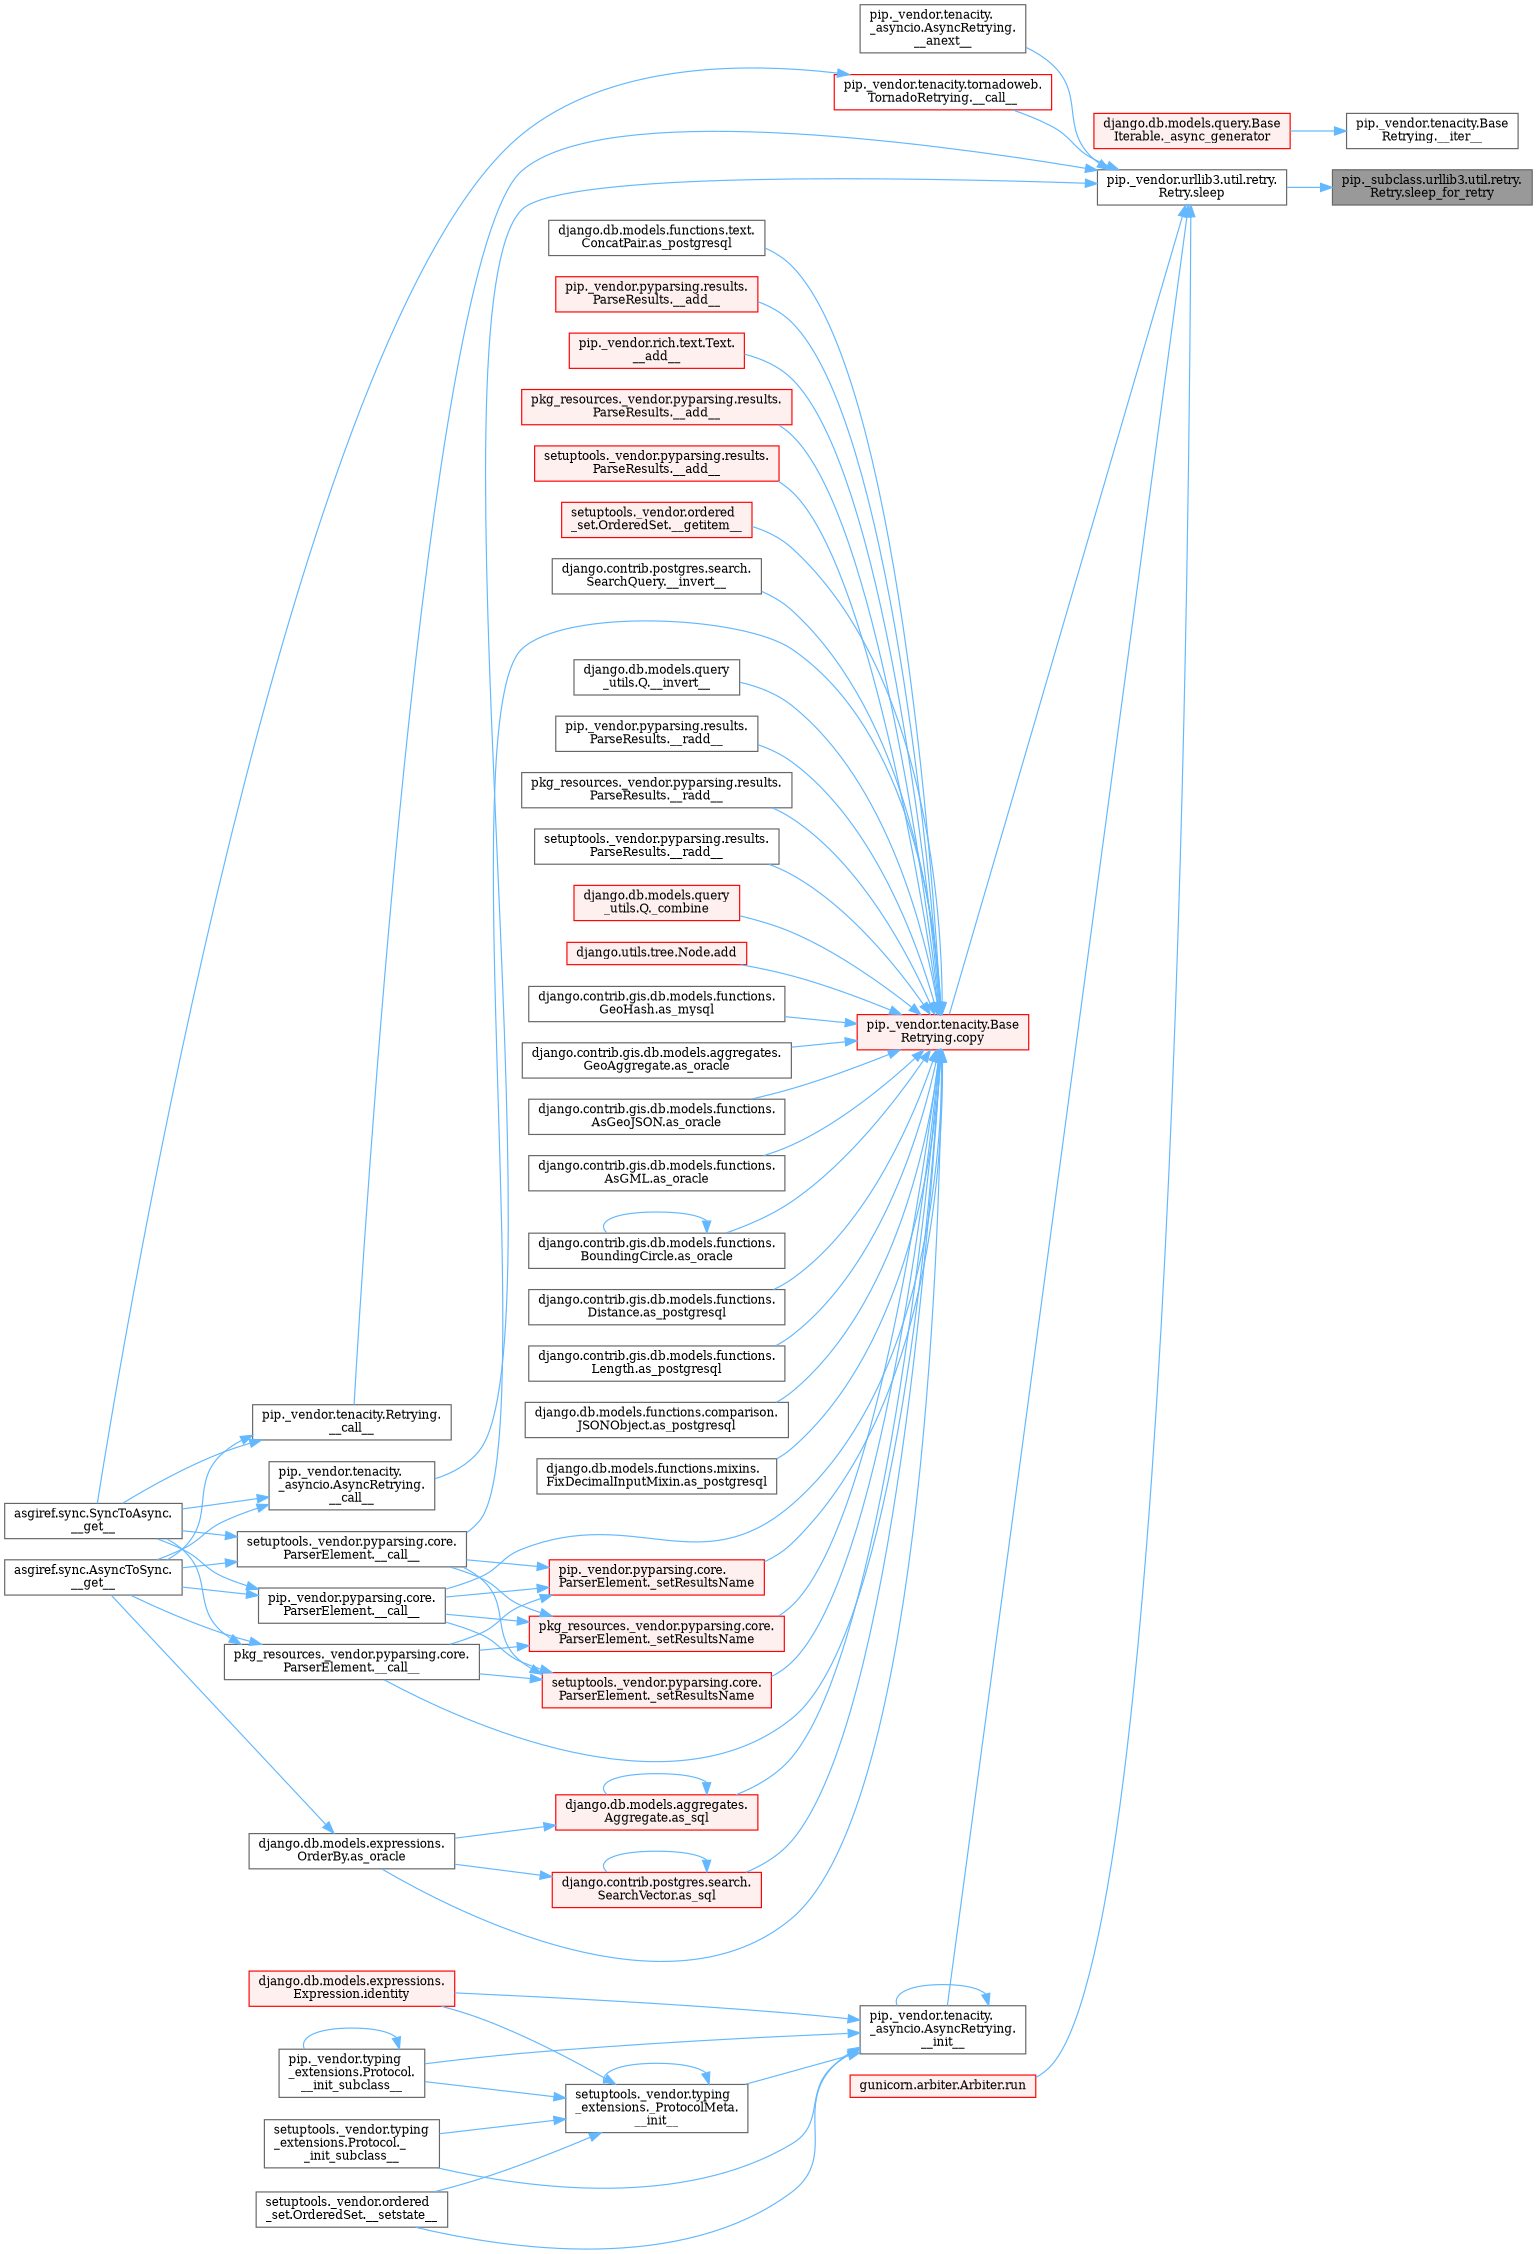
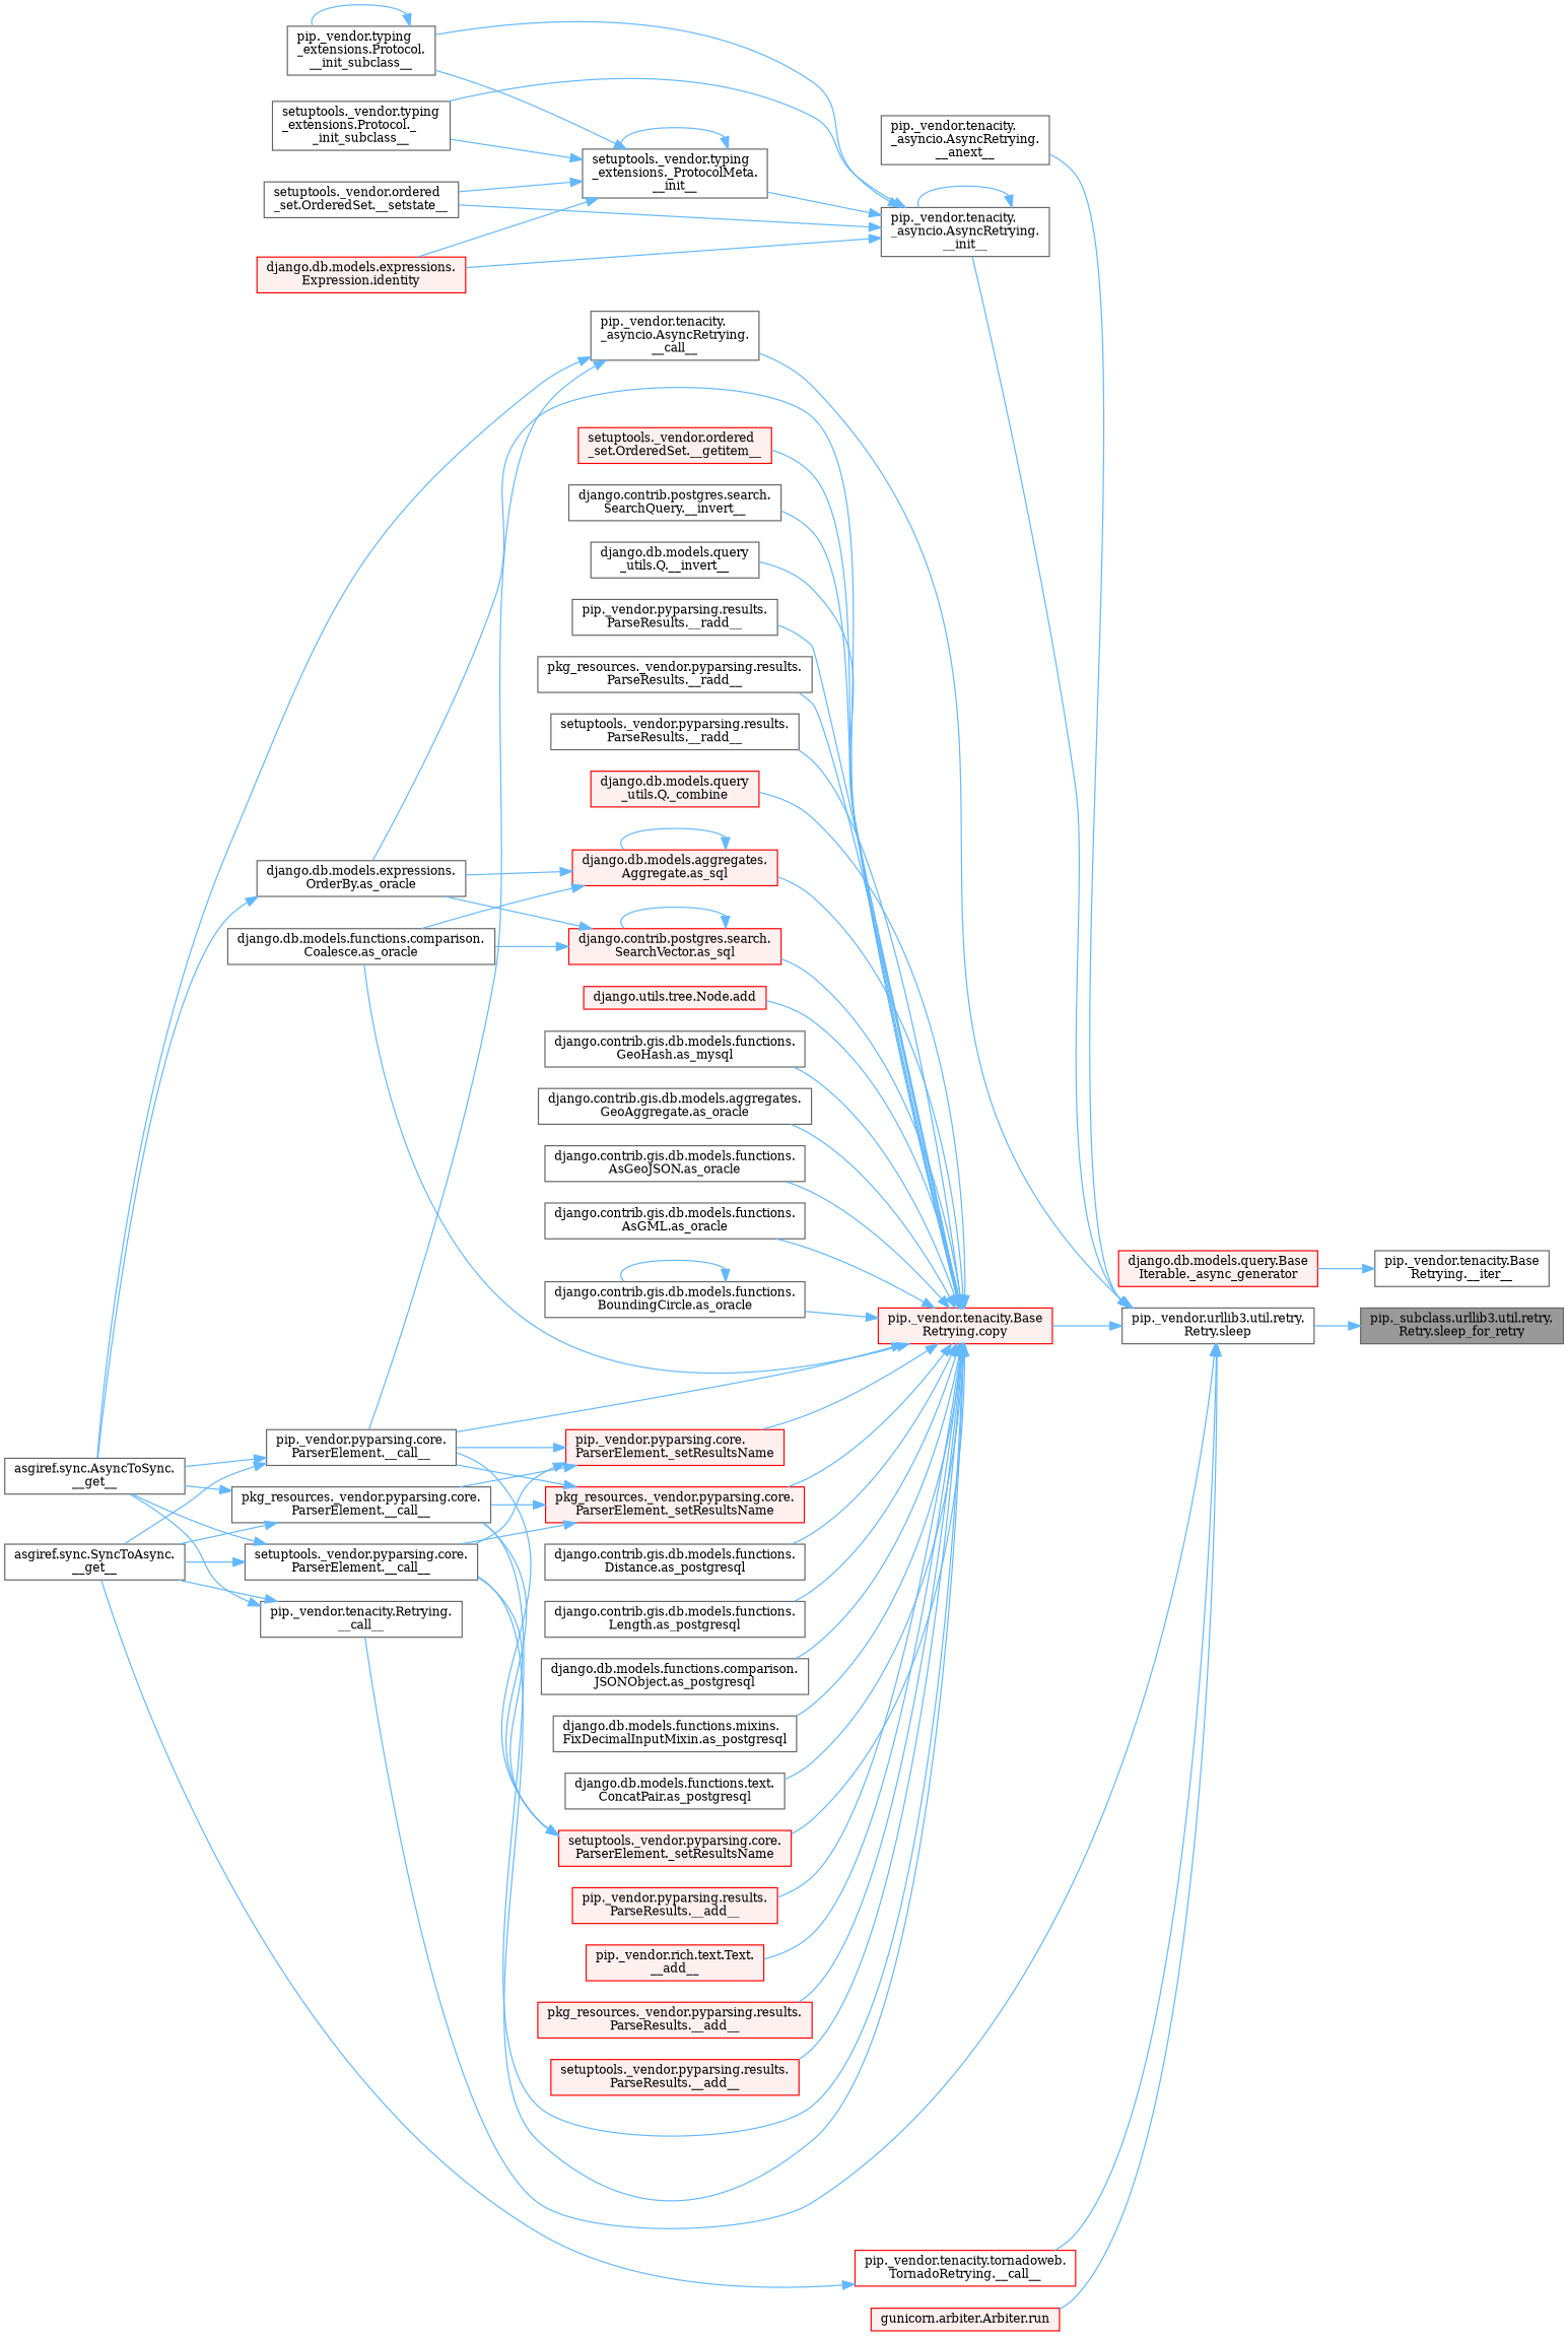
  digraph {
    fontname="DejaVu Serif"
    rankdir=RL
    node [color=grey40 fillcolor=white fontname="DejaVu Serif" fontsize=10 shape=box style=filled]
    edge [color=steelblue1 dir=back fontname="DejaVu Serif" fontsize=10 labelfontname=Helvetica labelfontsize=10 style=solid]
    n1 [color=gray40 fillcolor=grey60 fontcolor=black height=0.2 label="pip._subclass.urllib3.util.retry.\lRetry.sleep_for_retry" width=0.4]
    n2 [height=0.2 label="pip._vendor.urllib3.util.retry.\lRetry.sleep" width=0.4]
    n3 [height=0.2 label="pip._vendor.tenacity.\l_asyncio.AsyncRetrying.\l__anext__" width=0.4]
    n4 [height=0.2 label="pip._vendor.tenacity.\l_asyncio.AsyncRetrying.\l__call__" width=0.4]
    n5 [height=0.2 label="pip._vendor.tenacity.Retrying.\l__call__" width=0.4]
    n6 [color=red height=0.2 label="pip._vendor.tenacity.tornadoweb.\lTornadoRetrying.__call__" width=0.4]
    n7 [height=0.2 label="pip._vendor.tenacity.\l_asyncio.AsyncRetrying.\l__init__" width=0.4]
    n8 [color=red fillcolor="#FFF0F0" height=0.2 label="pip._vendor.tenacity.Base\lRetrying.copy" width=0.4]
    n9 [color=red fillcolor="#FFF0F0" height=0.2 label="gunicorn.arbiter.Arbiter.run" width=0.4]
    n10 [height=0.2 label="asgiref.sync.AsyncToSync.\l__get__" width=0.4]
    n11 [height=0.2 label="asgiref.sync.SyncToAsync.\l__get__" width=0.4]
    n12 [height=0.2 label="setuptools._vendor.typing\l_extensions._ProtocolMeta.\l__init__" width=0.4]
    n13 [height=0.2 label="pip._vendor.typing\l_extensions.Protocol.\l__init_subclass__" width=0.4]
    n14 [height=0.2 label="setuptools._vendor.typing\l_extensions.Protocol._\l_init_subclass__" width=0.4]
    n15 [height=0.2 label="setuptools._vendor.ordered\l_set.OrderedSet.__setstate__" width=0.4]
    n16 [color=red fillcolor="#FFF0F0" height=0.2 label="django.db.models.expressions.\lExpression.identity" width=0.4]
    n17 [height=0.2 label="pip._vendor.tenacity.Base\lRetrying.__iter__" width=0.4]
    n18 [color=red fillcolor="#FFF0F0" height=0.2 label="django.db.models.query.Base\lIterable._async_generator" width=0.4]
    n19 [color=red fillcolor="#FFF0F0" height=0.2 label="pip._vendor.pyparsing.results.\lParseResults.__add__" width=0.4]
    n20 [color=red fillcolor="#FFF0F0" height=0.2 label="pip._vendor.rich.text.Text.\l__add__" width=0.4]
    n21 [color=red fillcolor="#FFF0F0" height=0.2 label="pkg_resources._vendor.pyparsing.results.\lParseResults.__add__" width=0.4]
    n22 [color=red fillcolor="#FFF0F0" height=0.2 label="setuptools._vendor.pyparsing.results.\lParseResults.__add__" width=0.4]
    n23 [height=0.2 label="pip._vendor.pyparsing.core.\lParserElement.__call__" width=0.4]
    n24 [height=0.2 label="pkg_resources._vendor.pyparsing.core.\lParserElement.__call__" width=0.4]
    n25 [height=0.2 label="setuptools._vendor.pyparsing.core.\lParserElement.__call__" width=0.4]
    n26 [color=red fillcolor="#FFF0F0" height=0.2 label="setuptools._vendor.ordered\l_set.OrderedSet.__getitem__" width=0.4]
    n27 [height=0.2 label="django.contrib.postgres.search.\lSearchQuery.__invert__" width=0.4]
    n28 [height=0.2 label="django.db.models.query\l_utils.Q.__invert__" width=0.4]
    n29 [height=0.2 label="pip._vendor.pyparsing.results.\lParseResults.__radd__" width=0.4]
    n30 [height=0.2 label="pkg_resources._vendor.pyparsing.results.\lParseResults.__radd__" width=0.4]
    n31 [height=0.2 label="setuptools._vendor.pyparsing.results.\lParseResults.__radd__" width=0.4]
    n32 [color=red fillcolor="#FFF0F0" height=0.2 label="django.db.models.query\l_utils.Q._combine" width=0.4]
    n33 [color=red fillcolor="#FFF0F0" height=0.2 label="pip._vendor.pyparsing.core.\lParserElement._setResultsName" width=0.4]
    n34 [color=red fillcolor="#FFF0F0" height=0.2 label="pkg_resources._vendor.pyparsing.core.\lParserElement._setResultsName" width=0.4]
    n35 [color=red fillcolor="#FFF0F0" height=0.2 label="setuptools._vendor.pyparsing.core.\lParserElement._setResultsName" width=0.4]
    n36 [color=red fillcolor="#FFF0F0" height=0.2 label="django.utils.tree.Node.add" width=0.4]
    n37 [height=0.2 label="django.contrib.gis.db.models.functions.\lGeoHash.as_mysql" width=0.4]
    n38 [height=0.2 label="django.contrib.gis.db.models.aggregates.\lGeoAggregate.as_oracle" width=0.4]
    n39 [height=0.2 label="django.contrib.gis.db.models.functions.\lAsGeoJSON.as_oracle" width=0.4]
    n40 [height=0.2 label="django.contrib.gis.db.models.functions.\lAsGML.as_oracle" width=0.4]
    n41 [height=0.2 label="django.contrib.gis.db.models.functions.\lBoundingCircle.as_oracle" width=0.4]
    n42 [height=0.2 label="django.db.models.expressions.\lOrderBy.as_oracle" width=0.4]
+   n43 [height=0.2 label="django.db.models.functions.comparison.\lCoalesce.as_oracle" width=0.4]
    n44 [height=0.2 label="django.contrib.gis.db.models.functions.\lDistance.as_postgresql" width=0.4]
    n45 [height=0.2 label="django.contrib.gis.db.models.functions.\lLength.as_postgresql" width=0.4]
    n46 [height=0.2 label="django.db.models.functions.comparison.\lJSONObject.as_postgresql" width=0.4]
    n47 [height=0.2 label="django.db.models.functions.mixins.\lFixDecimalInputMixin.as_postgresql" width=0.4]
    n48 [height=0.2 label="django.db.models.functions.text.\lConcatPair.as_postgresql" width=0.4]
    n49 [color=red fillcolor="#FFF0F0" height=0.2 label="django.contrib.postgres.search.\lSearchVector.as_sql" width=0.4]
    n50 [color=red fillcolor="#FFF0F0" height=0.2 label="django.db.models.aggregates.\lAggregate.as_sql" width=0.4]
    n1 -> n2
    n2 -> n3
    n2 -> n4
    n2 -> n5
    n2 -> n6
    n2 -> n7
    n2 -> n8
    n2 -> n9
    n4 -> n10
-   n4 -> n11
+   n4 -> n23
    n5 -> n10
    n5 -> n11
    n6 -> n11
    n7 -> n7
    n7 -> n12
    n7 -> n13
    n7 -> n14
    n7 -> n15
    n7 -> n16
    n8 -> n19
    n8 -> n20
    n8 -> n21
    n8 -> n22
    n8 -> n23
    n8 -> n24
    n8 -> n25
    n8 -> n26
    n8 -> n27
    n8 -> n28
    n8 -> n29
    n8 -> n30
    n8 -> n31
    n8 -> n32
    n8 -> n33
    n8 -> n34
    n8 -> n35
    n8 -> n36
    n8 -> n37
    n8 -> n38
    n8 -> n39
    n8 -> n40
    n8 -> n41
    n8 -> n42
+   n8 -> n43
    n8 -> n44
    n8 -> n45
    n8 -> n46
    n8 -> n47
    n8 -> n48
    n8 -> n49
    n8 -> n50
    n12 -> n12
    n12 -> n13
    n12 -> n14
    n12 -> n15
    n12 -> n16
    n13 -> n13
    n17 -> n18
    n23 -> n10
    n23 -> n11
    n24 -> n10
    n24 -> n11
    n25 -> n10
    n25 -> n11
    n33 -> n23
    n33 -> n24
    n33 -> n25
    n34 -> n23
    n34 -> n24
    n34 -> n25
    n35 -> n23
    n35 -> n24
    n35 -> n25
    n41 -> n41
    n42 -> n10
    n49 -> n42
+   n49 -> n43
    n49 -> n49
    n50 -> n42
+   n50 -> n43
    n50 -> n50
  }
